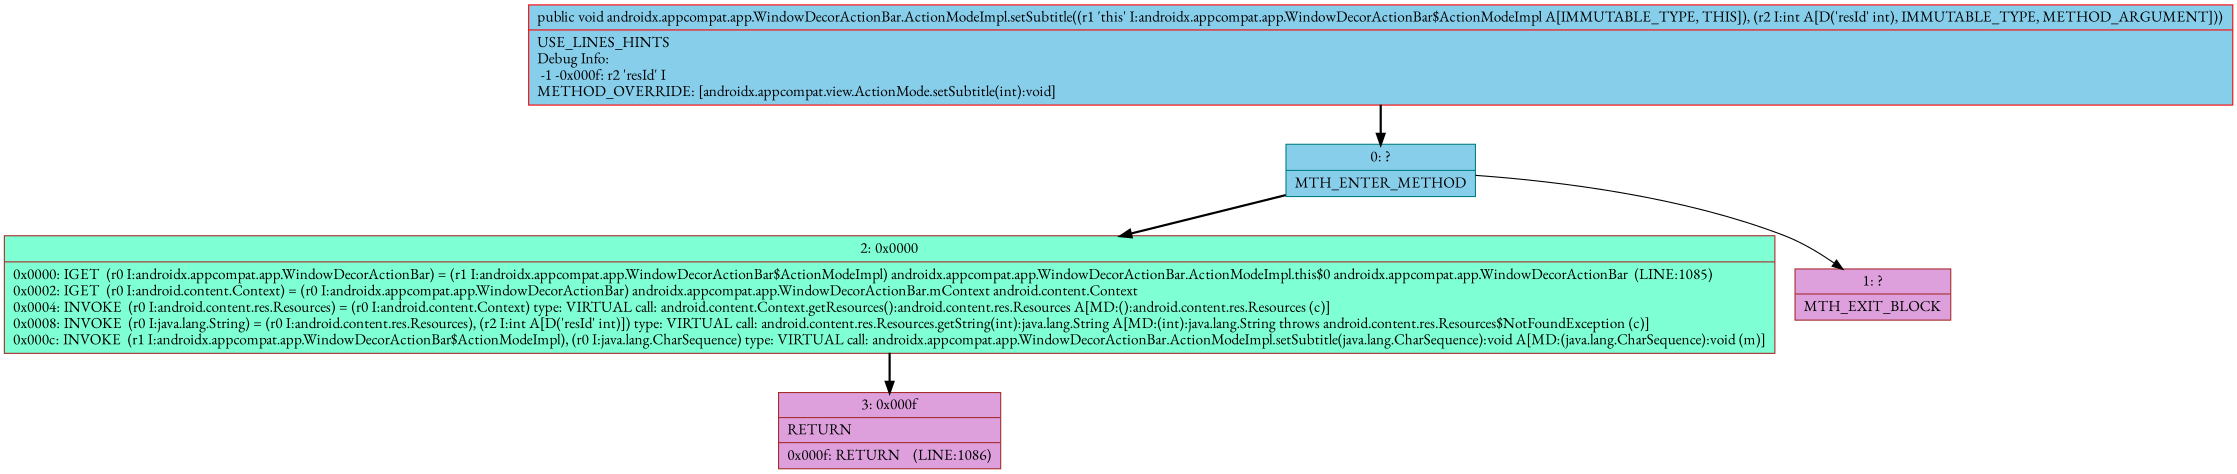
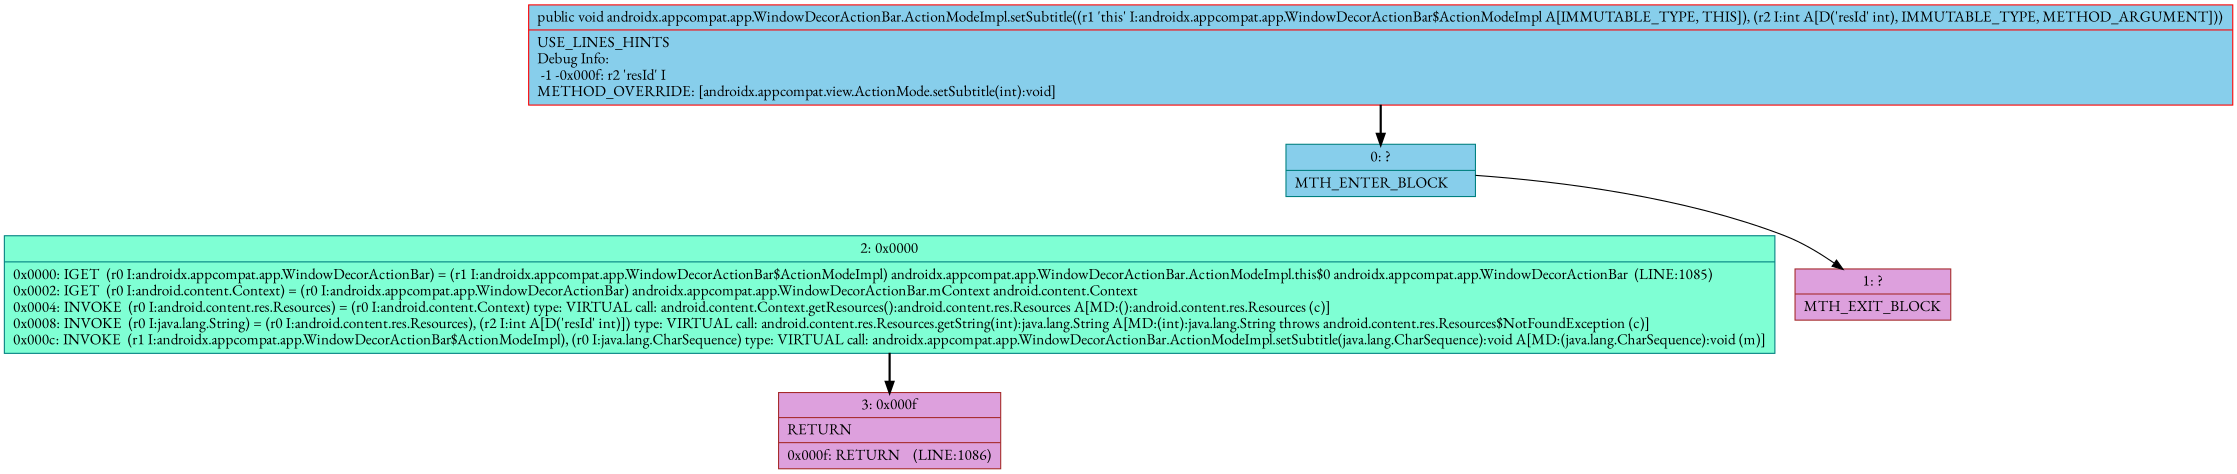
  digraph {
    fontname="EB Garamond"
    node [color=teal fillcolor=skyblue fontname="EB Garamond" shape=record style=filled]
    edge [fontname="EB Garamond" style=bold]
-   n1 [label="{0\:\ ?|MTH_ENTER_METHOD\l}"]
-   n2 [color=brown fillcolor=aquamarine label="{2\:\ 0x0000|0x0000: IGET  (r0 I:androidx.appcompat.app.WindowDecorActionBar) = (r1 I:androidx.appcompat.app.WindowDecorActionBar$ActionModeImpl) androidx.appcompat.app.WindowDecorActionBar.ActionModeImpl.this$0 androidx.appcompat.app.WindowDecorActionBar  (LINE:1085)\l0x0002: IGET  (r0 I:android.content.Context) = (r0 I:androidx.appcompat.app.WindowDecorActionBar) androidx.appcompat.app.WindowDecorActionBar.mContext android.content.Context \l0x0004: INVOKE  (r0 I:android.content.res.Resources) = (r0 I:android.content.Context) type: VIRTUAL call: android.content.Context.getResources():android.content.res.Resources A[MD:():android.content.res.Resources (c)]\l0x0008: INVOKE  (r0 I:java.lang.String) = (r0 I:android.content.res.Resources), (r2 I:int A[D('resId' int)]) type: VIRTUAL call: android.content.res.Resources.getString(int):java.lang.String A[MD:(int):java.lang.String throws android.content.res.Resources$NotFoundException (c)]\l0x000c: INVOKE  (r1 I:androidx.appcompat.app.WindowDecorActionBar$ActionModeImpl), (r0 I:java.lang.CharSequence) type: VIRTUAL call: androidx.appcompat.app.WindowDecorActionBar.ActionModeImpl.setSubtitle(java.lang.CharSequence):void A[MD:(java.lang.CharSequence):void (m)]\l}"]
+   n1 [label="{0\:\ ?|MTH_ENTER_BLOCK\l}"]
+   n2 [fillcolor=aquamarine label="{2\:\ 0x0000|0x0000: IGET  (r0 I:androidx.appcompat.app.WindowDecorActionBar) = (r1 I:androidx.appcompat.app.WindowDecorActionBar$ActionModeImpl) androidx.appcompat.app.WindowDecorActionBar.ActionModeImpl.this$0 androidx.appcompat.app.WindowDecorActionBar  (LINE:1085)\l0x0002: IGET  (r0 I:android.content.Context) = (r0 I:androidx.appcompat.app.WindowDecorActionBar) androidx.appcompat.app.WindowDecorActionBar.mContext android.content.Context \l0x0004: INVOKE  (r0 I:android.content.res.Resources) = (r0 I:android.content.Context) type: VIRTUAL call: android.content.Context.getResources():android.content.res.Resources A[MD:():android.content.res.Resources (c)]\l0x0008: INVOKE  (r0 I:java.lang.String) = (r0 I:android.content.res.Resources), (r2 I:int A[D('resId' int)]) type: VIRTUAL call: android.content.res.Resources.getString(int):java.lang.String A[MD:(int):java.lang.String throws android.content.res.Resources$NotFoundException (c)]\l0x000c: INVOKE  (r1 I:androidx.appcompat.app.WindowDecorActionBar$ActionModeImpl), (r0 I:java.lang.CharSequence) type: VIRTUAL call: androidx.appcompat.app.WindowDecorActionBar.ActionModeImpl.setSubtitle(java.lang.CharSequence):void A[MD:(java.lang.CharSequence):void (m)]\l}"]
    n3 [color=brown fillcolor=plum label="{1\:\ ?|MTH_EXIT_BLOCK\l}"]
    n4 [color=brown fillcolor=plum label="{3\:\ 0x000f|RETURN\l|0x000f: RETURN    (LINE:1086)\l}"]
    n5 [color=red label="{public void androidx.appcompat.app.WindowDecorActionBar.ActionModeImpl.setSubtitle((r1 'this' I:androidx.appcompat.app.WindowDecorActionBar$ActionModeImpl A[IMMUTABLE_TYPE, THIS]), (r2 I:int A[D('resId' int), IMMUTABLE_TYPE, METHOD_ARGUMENT]))  | USE_LINES_HINTS\lDebug Info:\l  \-1 \-0x000f: r2 'resId' I\lMETHOD_OVERRIDE: [androidx.appcompat.view.ActionMode.setSubtitle(int):void]\l}"]
-   n1 -> n2
    n1 -> n3 [style=solid]
    n2 -> n4
    n5 -> n1
  }
